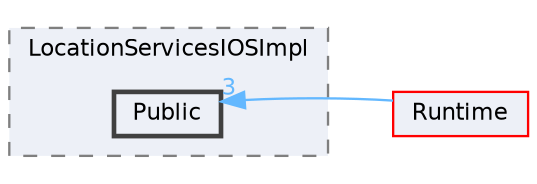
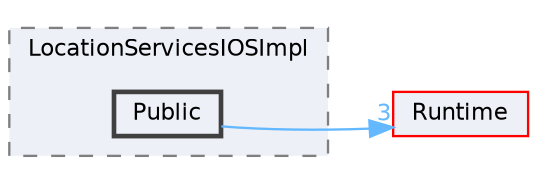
  digraph {
    compound=true
    rankdir=LR
    node [fillcolor="#edf0f7" fontname=Helvetica fontsize=10 shape=box]
    n1 [color=grey25 height=0.2 label=Public style="filled,bold" width=0.4]
    n2 [color=red height=0.2 label=Runtime style=filled width=0.4]
    subgraph cluster_1 {
      bgcolor="#edf0f7"
      fontname=Helvetica
      fontsize=10
      label=LocationServicesIOSImpl
      pencolor=grey50
      style="filled,dashed"
      n1
    }
-   n2 -> n1 [color=steelblue1 fontcolor=steelblue1 fontname=Helvetica fontsize=10 headlabel=3 labeldistance=1.5 labelfontname=Helvetica labelfontsize=10]
+   n1 -> n2 [color=steelblue1 fontcolor=steelblue1 fontname=Helvetica fontsize=10 headlabel=3 labeldistance=1.5 labelfontname=Helvetica labelfontsize=10]
  }
